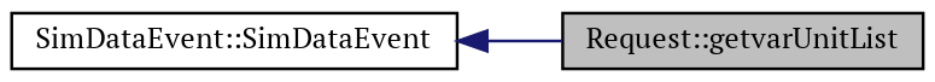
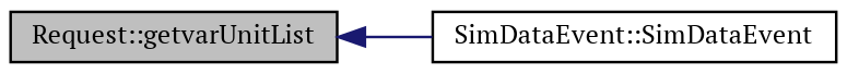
  digraph {
    rankdir=LR
    fontname="PT Serif"
    node [color=black fontname="PT Serif" fontsize=10 shape=record]
    n1 [fillcolor=grey75 fontcolor=black height=0.2 label="Request::getvarUnitList" style=filled width=0.4]
    n2 [height=0.2 label="SimDataEvent::SimDataEvent" width=0.4]
-   n2 -> n1 [color=midnightblue dir=back fontname="PT Serif" fontsize=10 labelfontname=FreeSans labelfontsize=10 style=solid]
+   n1 -> n2 [color=midnightblue dir=back fontname="PT Serif" fontsize=10 labelfontname=FreeSans labelfontsize=10 style=solid]
  }
